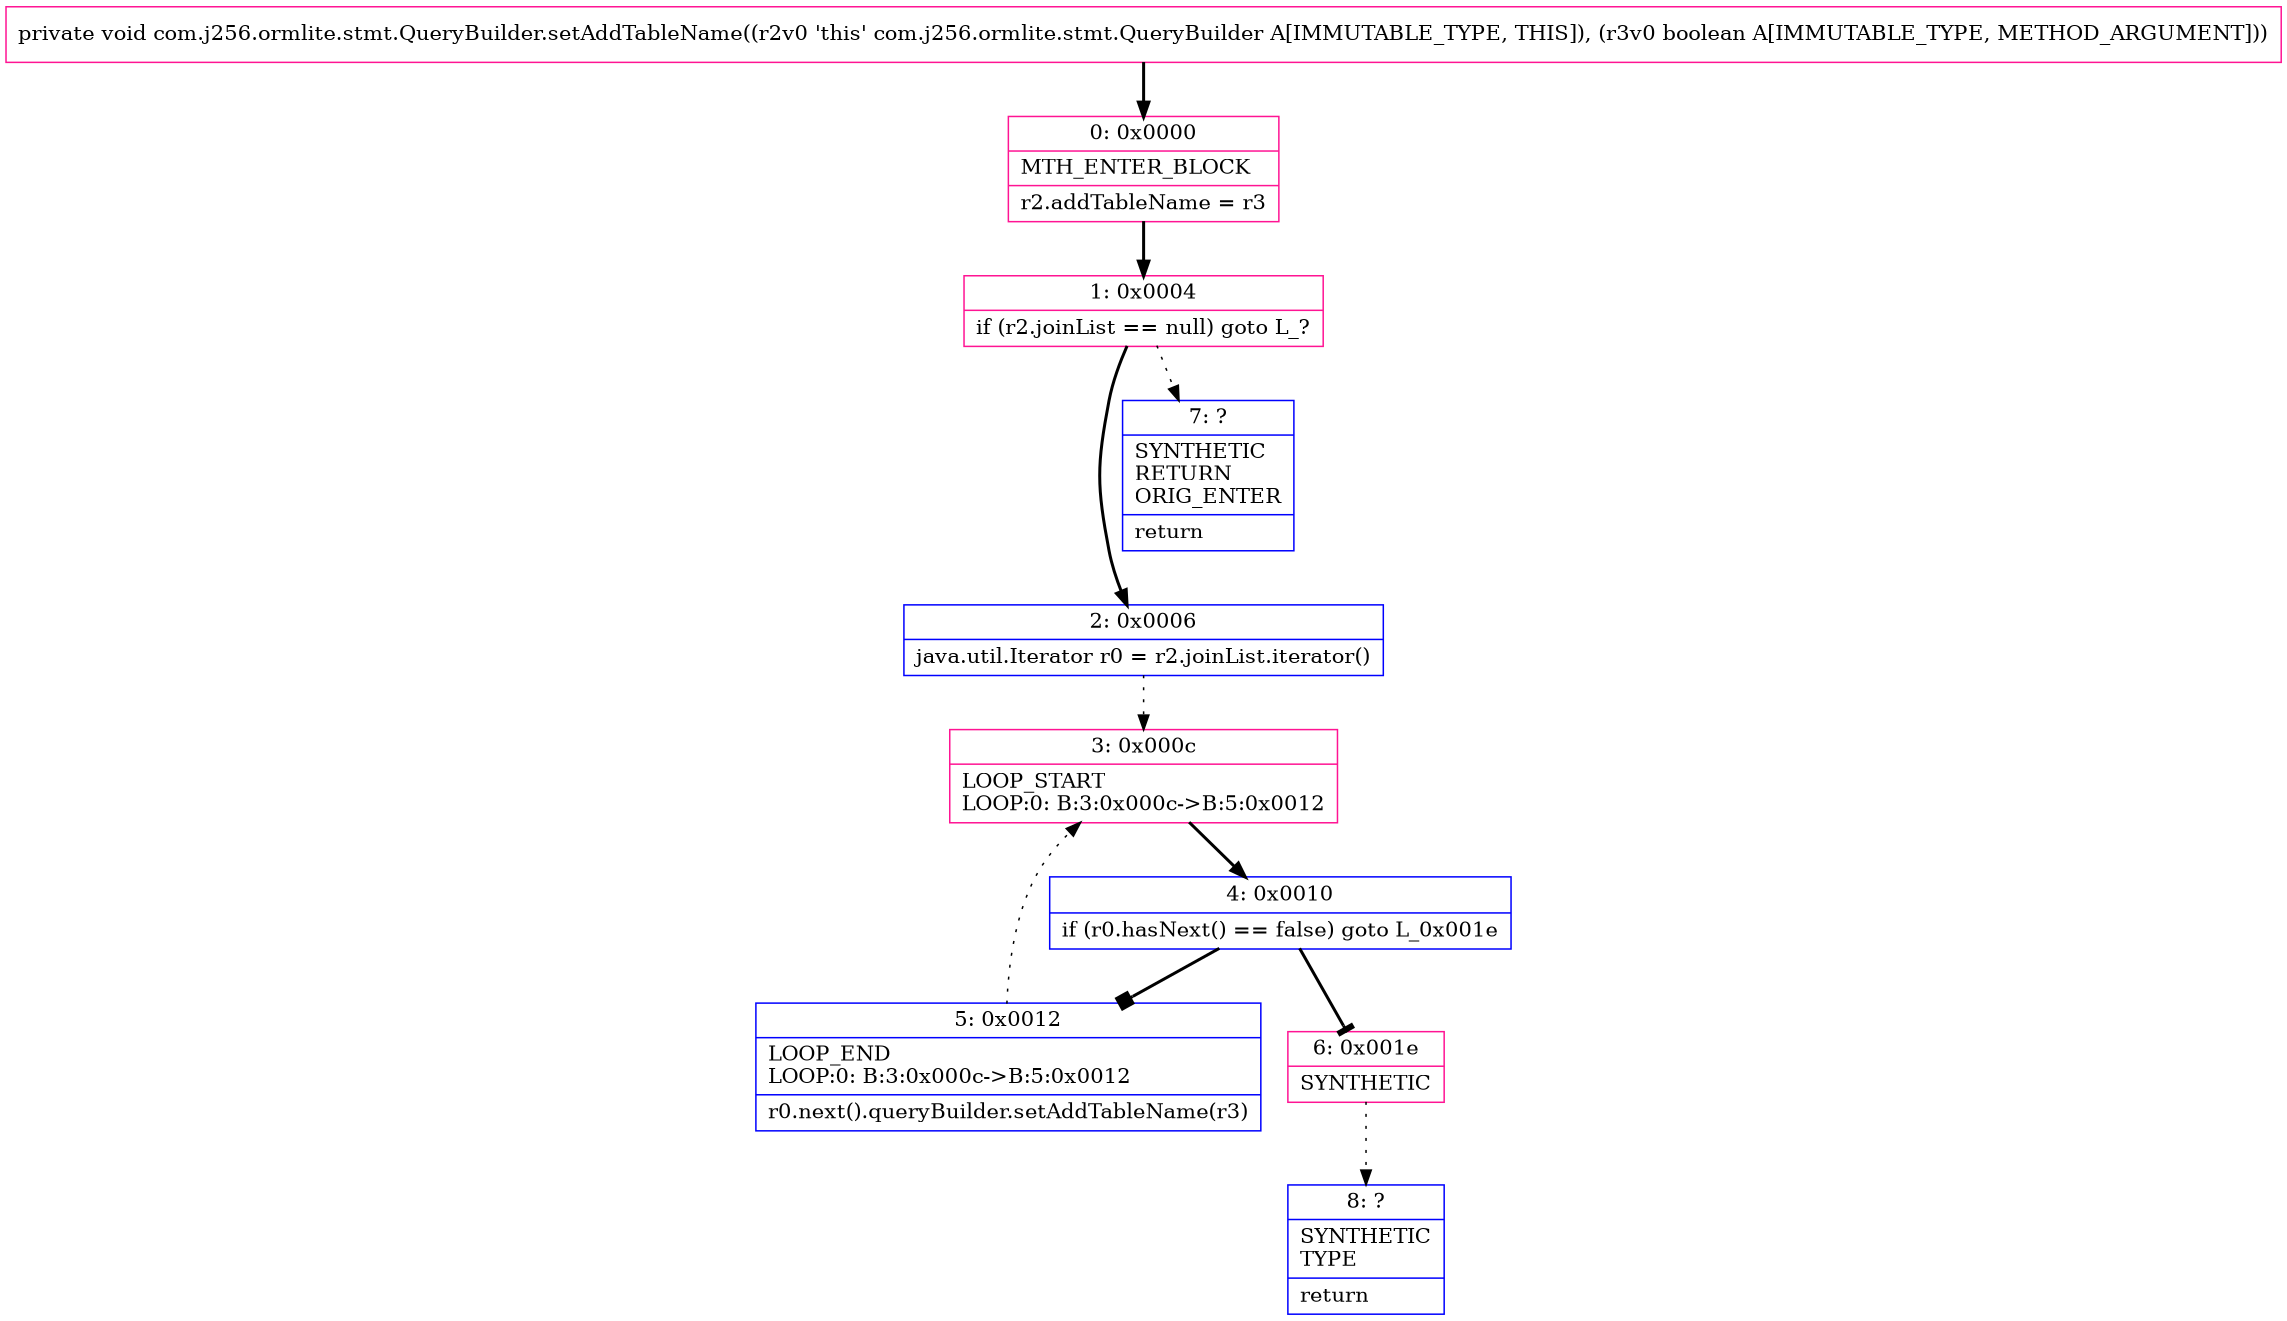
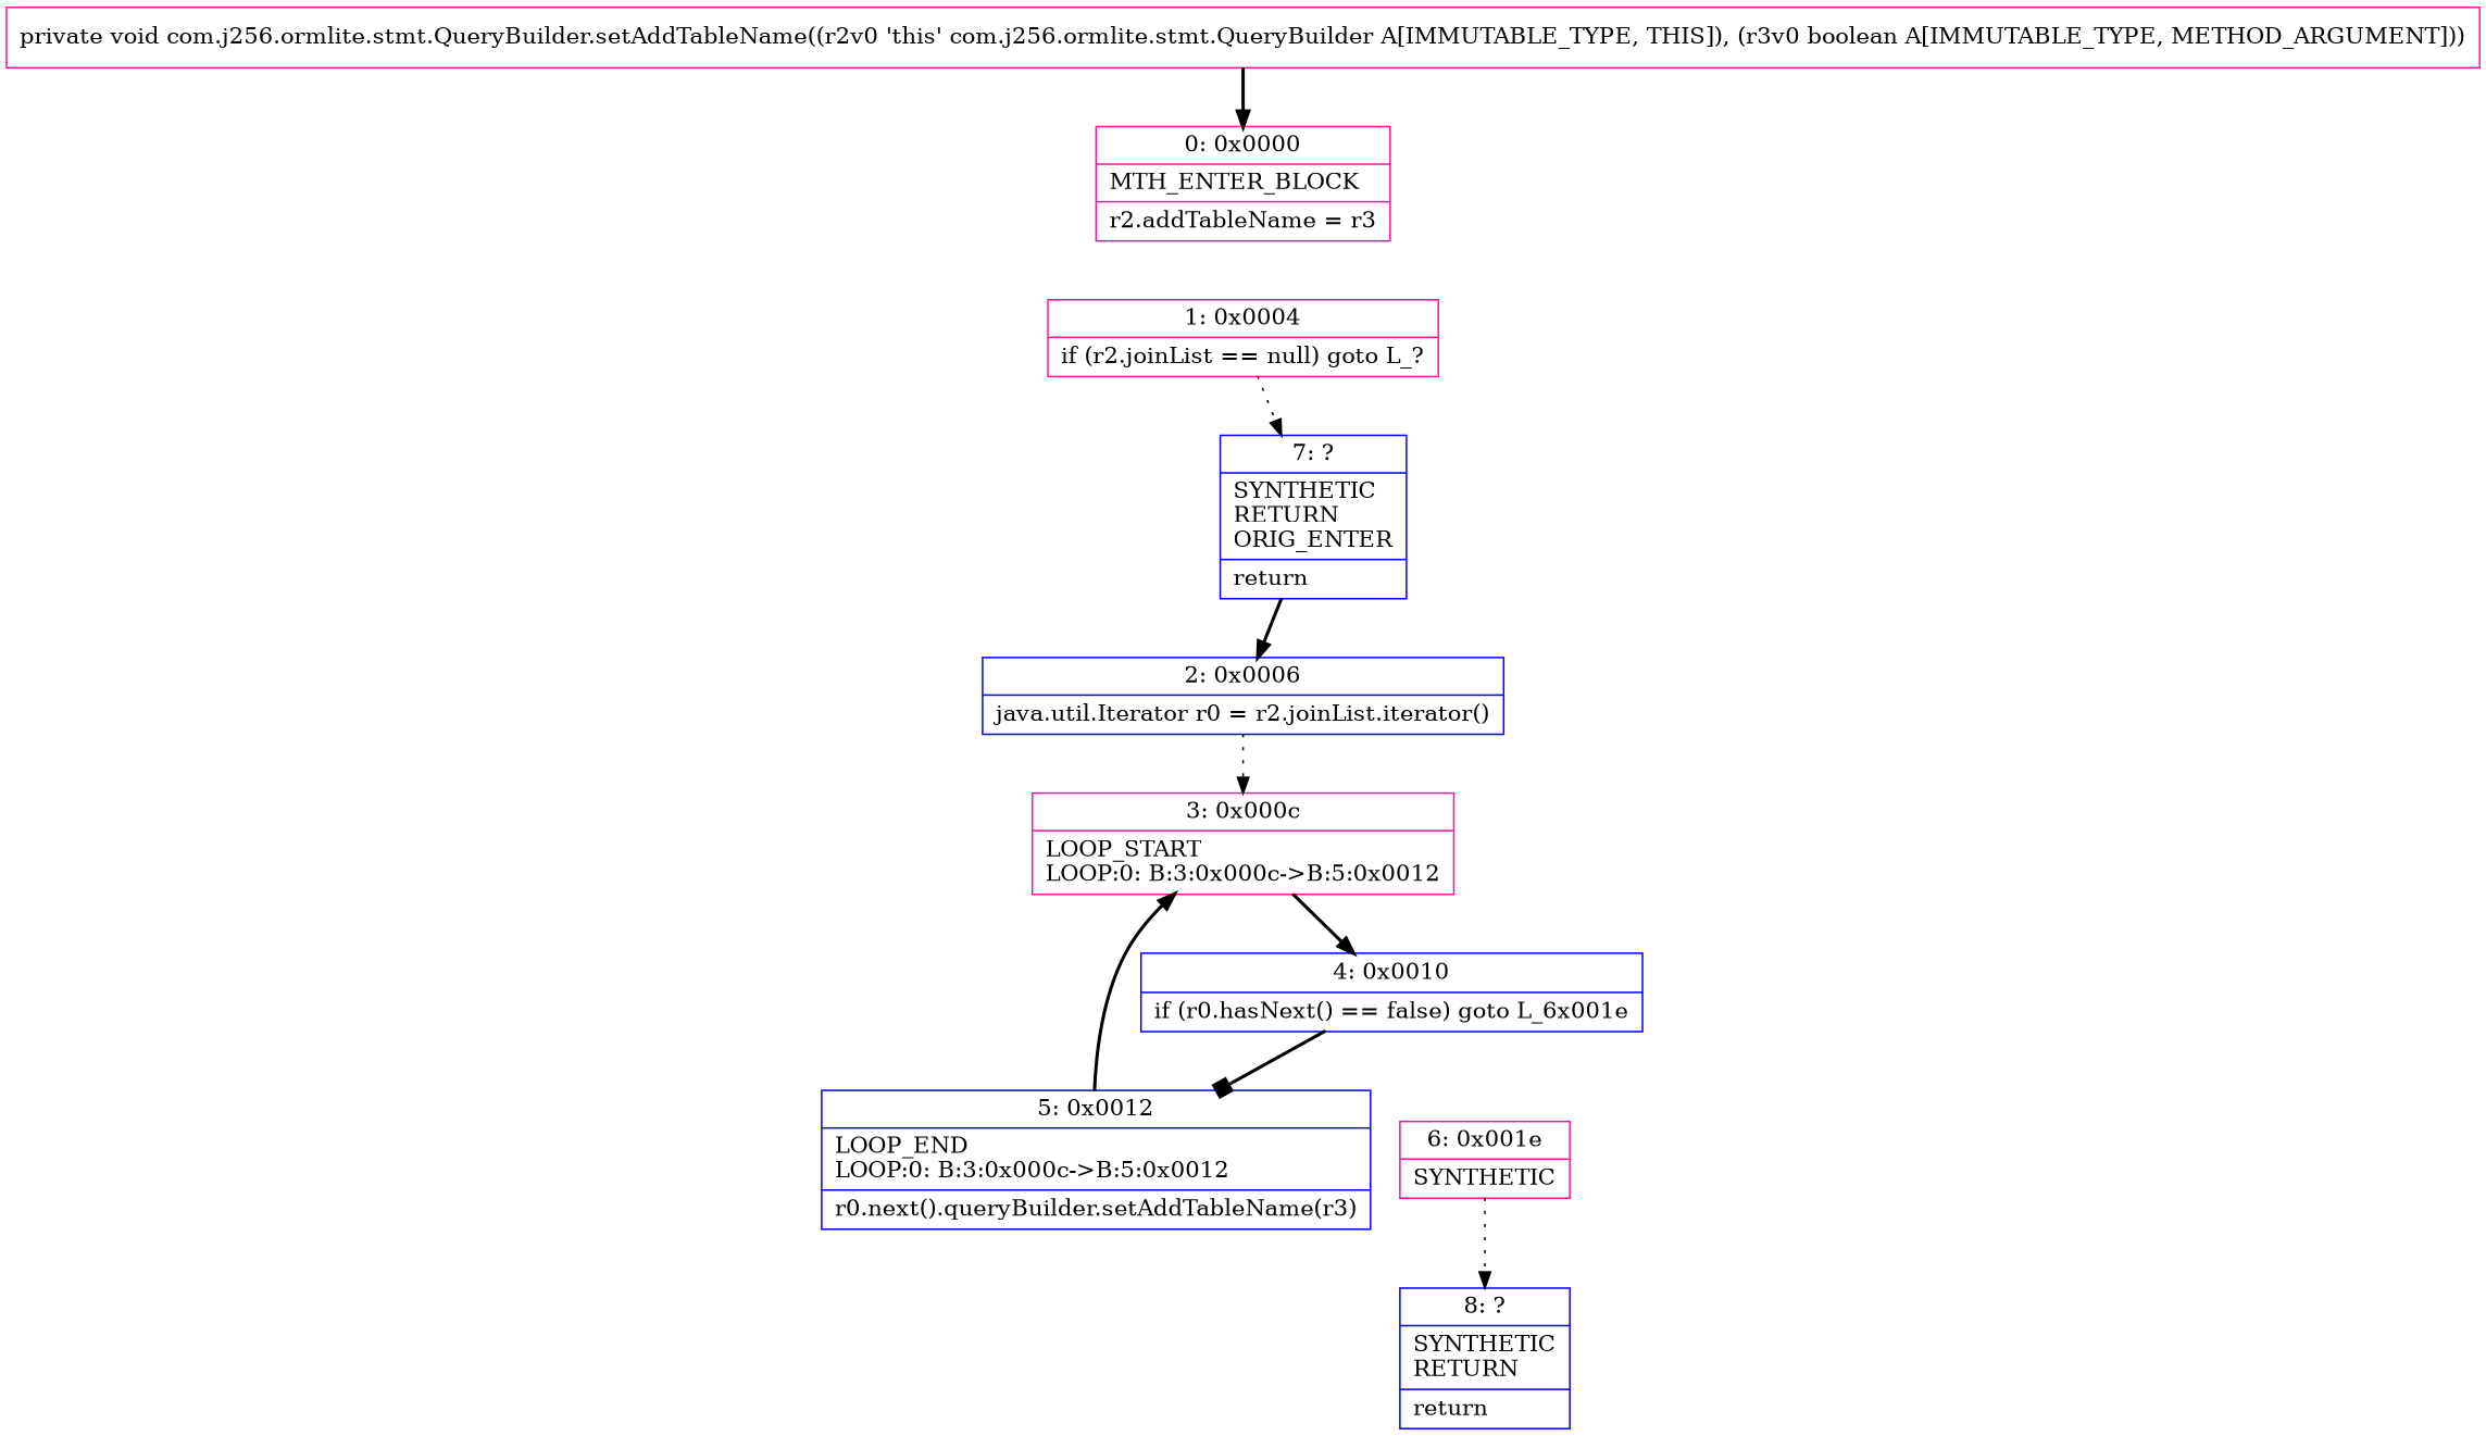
  digraph {
    node [color=deeppink shape=record]
    edge [arrowhead=normal style=bold]
    n1 [label="{0\:\ 0x0000|MTH_ENTER_BLOCK\l|r2.addTableName = r3\l}"]
    n2 [label="{1\:\ 0x0004|if (r2.joinList == null) goto L_?\l}"]
    n3 [color=blue label="{2\:\ 0x0006|java.util.Iterator r0 = r2.joinList.iterator()\l}"]
    n4 [color=blue label="{7\:\ ?|SYNTHETIC\lRETURN\lORIG_ENTER\l|return\l}"]
    n5 [label="{3\:\ 0x000c|LOOP_START\lLOOP:0: B:3:0x000c\-\>B:5:0x0012\l}"]
-   n6 [color=blue label="{4\:\ 0x0010|if (r0.hasNext() == false) goto L_0x001e\l}"]
+   n6 [color=blue label="{4\:\ 0x0010|if (r0.hasNext() == false) goto L_6x001e\l}"]
    n7 [color=blue label="{5\:\ 0x0012|LOOP_END\lLOOP:0: B:3:0x000c\-\>B:5:0x0012\l|r0.next().queryBuilder.setAddTableName(r3)\l}"]
    n8 [label="{6\:\ 0x001e|SYNTHETIC\l}"]
-   n9 [color=blue label="{8\:\ ?|SYNTHETIC\lTYPE\l|return\l}"]
+   n9 [color=blue label="{8\:\ ?|SYNTHETIC\lRETURN\l|return\l}"]
    n10 [label="{private void com.j256.ormlite.stmt.QueryBuilder.setAddTableName((r2v0 'this' com.j256.ormlite.stmt.QueryBuilder A[IMMUTABLE_TYPE, THIS]), (r3v0 boolean A[IMMUTABLE_TYPE, METHOD_ARGUMENT])) }"]
-   n1 -> n2
-   n2 -> n3
+   n4 -> n3
    n2 -> n4 [style=dotted]
    n3 -> n5 [style=dotted]
    n5 -> n6
    n6 -> n7 [arrowhead=box]
-   n6 -> n8 [arrowhead=tee]
-   n7 -> n5 [style=dotted]
+   n7 -> n5
    n8 -> n9 [style=dotted]
    n10 -> n1
  }
